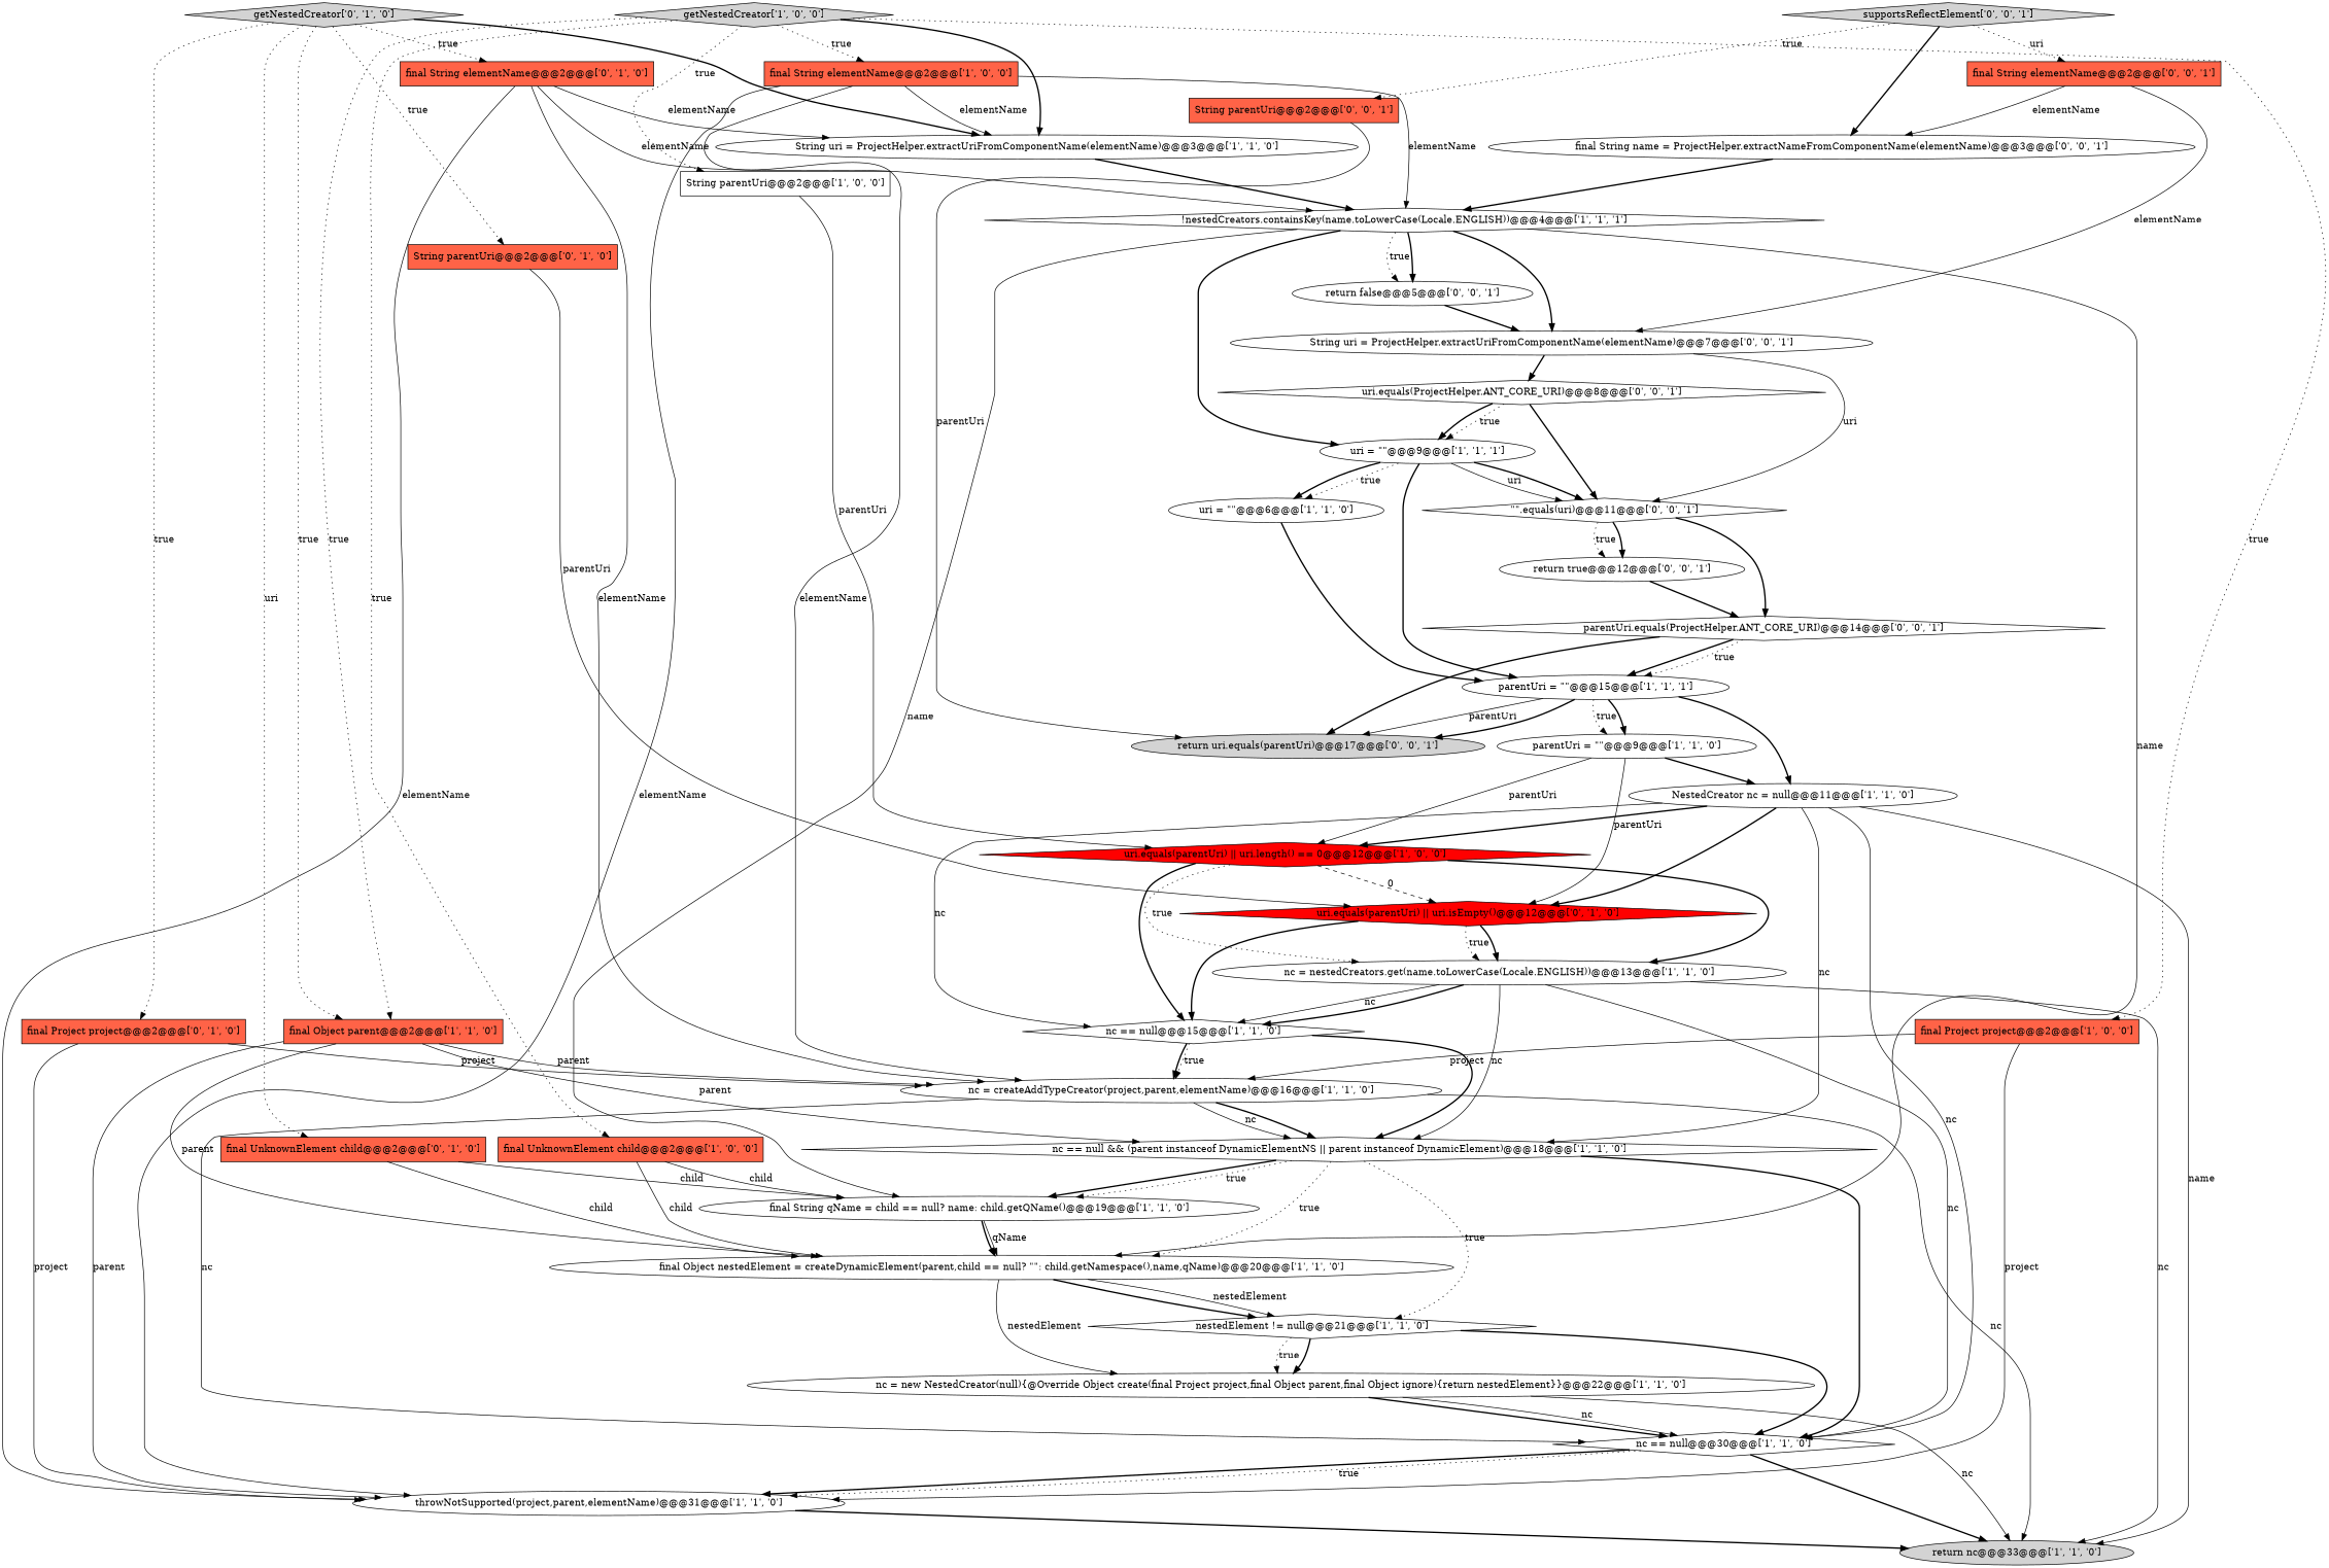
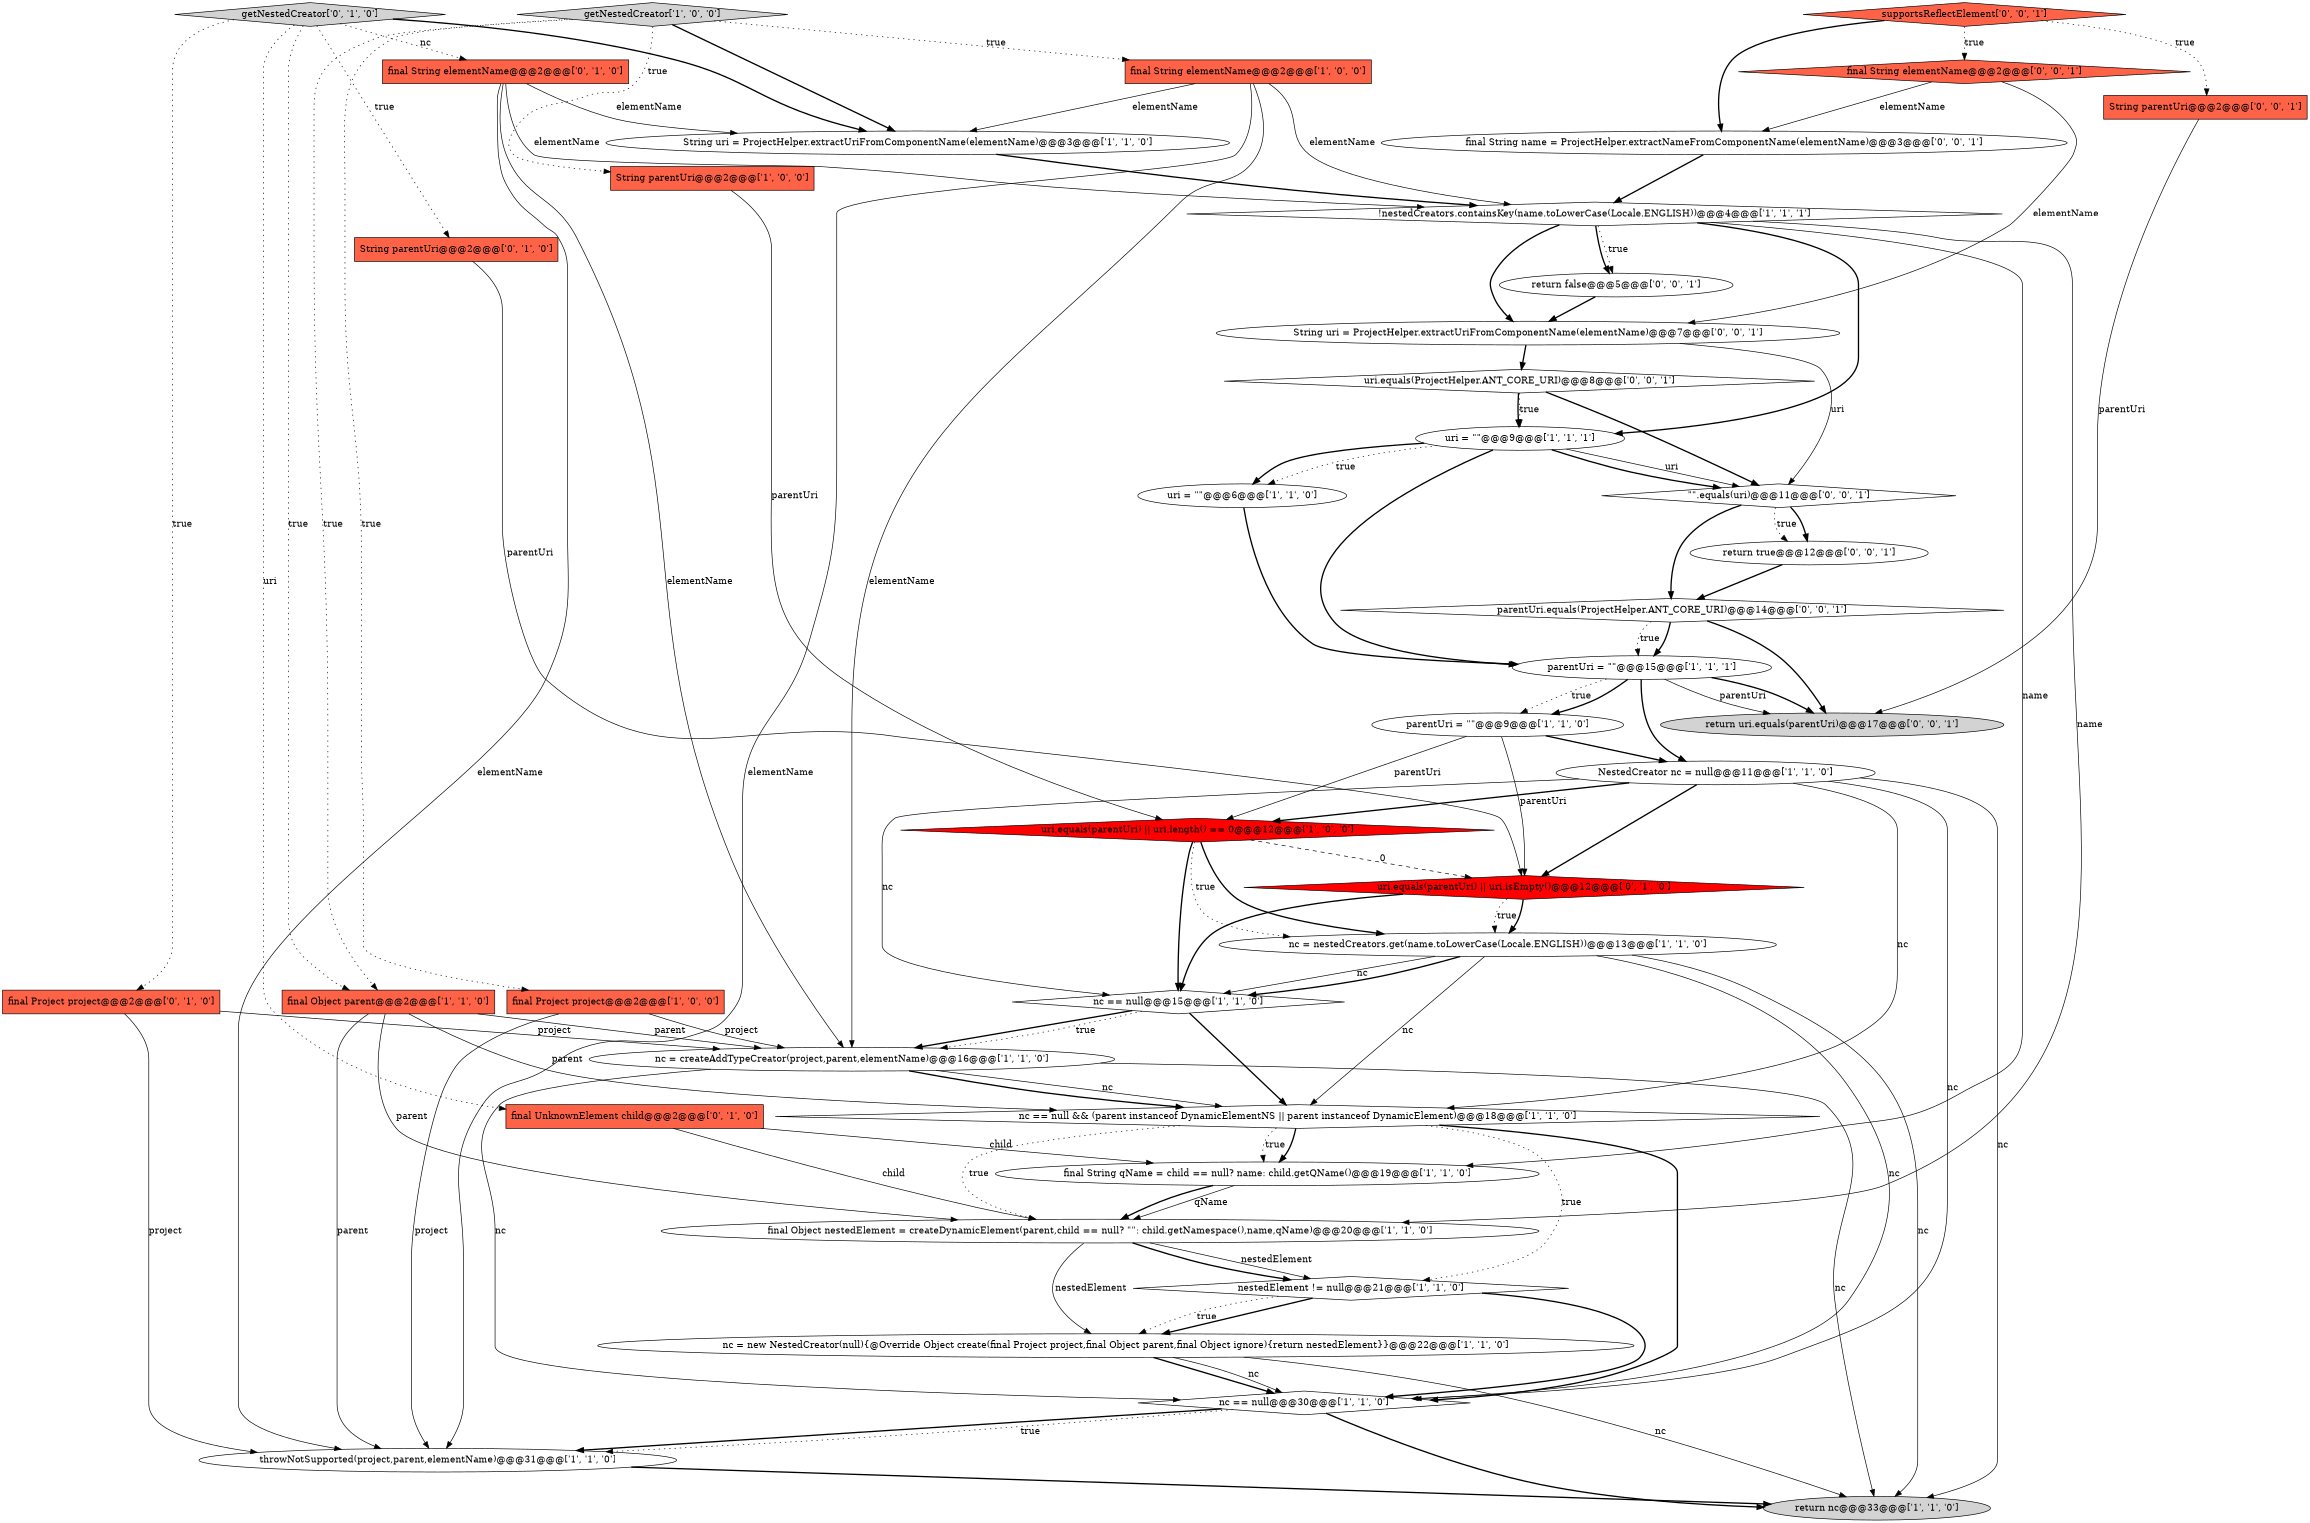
  digraph {
    node [fillcolor=white shape=ellipse style=filled]
    edge [style=solid]
    n1 [fillcolor=tomato label="String parentUri@@@2@@@['0', '0', '1']" shape=box]
    n2 [fillcolor=lightgray label="return uri.equals(parentUri)@@@17@@@['0', '0', '1']"]
    n3 [fillcolor=tomato label="final Object parent@@@2@@@['1', '1', '0']" shape=box]
    n4 [label="nc == null && (parent instanceof DynamicElementNS || parent instanceof DynamicElement)@@@18@@@['1', '1', '0']" shape=diamond]
    n5 [label="final Object nestedElement = createDynamicElement(parent,child == null? \"\": child.getNamespace(),name,qName)@@@20@@@['1', '1', '0']"]
    n6 [label="throwNotSupported(project,parent,elementName)@@@31@@@['1', '1', '0']"]
    n7 [label="nc = createAddTypeCreator(project,parent,elementName)@@@16@@@['1', '1', '0']"]
    n8 [label="nc == null@@@30@@@['1', '1', '0']" shape=diamond]
    n9 [label="nestedElement != null@@@21@@@['1', '1', '0']" shape=diamond]
    n10 [label="final String qName = child == null? name: child.getQName()@@@19@@@['1', '1', '0']"]
    n11 [label="nc = new NestedCreator(null){@Override Object create(final Project project,final Object parent,final Object ignore){return nestedElement}}@@@22@@@['1', '1', '0']"]
    n12 [fillcolor=lightgray label="return nc@@@33@@@['1', '1', '0']"]
    n13 [label="NestedCreator nc = null@@@11@@@['1', '1', '0']"]
    n14 [fillcolor=red label="uri.equals(parentUri) || uri.isEmpty()@@@12@@@['0', '1', '0']" shape=diamond]
    n15 [label="nc == null@@@15@@@['1', '1', '0']" shape=diamond]
    n16 [fillcolor=red label="uri.equals(parentUri) || uri.length() == 0@@@12@@@['1', '0', '0']" shape=diamond]
    n17 [label="nc = nestedCreators.get(name.toLowerCase(Locale.ENGLISH))@@@13@@@['1', '1', '0']"]
    n18 [label="uri = \"\"@@@6@@@['1', '1', '0']"]
    n19 [label="parentUri = \"\"@@@15@@@['1', '1', '1']"]
    n20 [label="parentUri = \"\"@@@9@@@['1', '1', '0']"]
    n21 [label="parentUri.equals(ProjectHelper.ANT_CORE_URI)@@@14@@@['0', '0', '1']" shape=diamond]
-   n22 [label="String parentUri@@@2@@@['1', '0', '0']" shape=box]
+   n22 [fillcolor=tomato label="String parentUri@@@2@@@['1', '0', '0']" shape=box]
    n23 [label="return false@@@5@@@['0', '0', '1']"]
    n24 [label="String uri = ProjectHelper.extractUriFromComponentName(elementName)@@@7@@@['0', '0', '1']"]
    n25 [label="\"\".equals(uri)@@@11@@@['0', '0', '1']" shape=diamond]
    n26 [label="uri.equals(ProjectHelper.ANT_CORE_URI)@@@8@@@['0', '0', '1']" shape=diamond]
    n27 [fillcolor=lightgray label="getNestedCreator['1', '0', '0']" shape=diamond]
    n28 [fillcolor=tomato label="final String elementName@@@2@@@['1', '0', '0']" shape=box]
    n29 [fillcolor=tomato label="final Project project@@@2@@@['1', '0', '0']" shape=box]
-   n30 [fillcolor=tomato label="final UnknownElement child@@@2@@@['1', '0', '0']" shape=box]
    n31 [label="String uri = ProjectHelper.extractUriFromComponentName(elementName)@@@3@@@['1', '1', '0']"]
    n32 [label="!nestedCreators.containsKey(name.toLowerCase(Locale.ENGLISH))@@@4@@@['1', '1', '1']" shape=diamond]
    n33 [fillcolor=tomato label="final Project project@@@2@@@['0', '1', '0']" shape=box]
    n34 [label="final String name = ProjectHelper.extractNameFromComponentName(elementName)@@@3@@@['0', '0', '1']"]
    n35 [label="uri = \"\"@@@9@@@['1', '1', '1']"]
    n36 [label="return true@@@12@@@['0', '0', '1']"]
-   n37 [fillcolor=lightgray label="supportsReflectElement['0', '0', '1']" shape=diamond]
-   n38 [fillcolor=tomato label="final String elementName@@@2@@@['0', '0', '1']" shape=box]
+   n37 [fillcolor=tomato label="supportsReflectElement['0', '0', '1']" shape=diamond]
+   n38 [fillcolor=tomato label="final String elementName@@@2@@@['0', '0', '1']" shape=diamond]
    n39 [fillcolor=lightgray label="getNestedCreator['0', '1', '0']" shape=diamond]
    n40 [fillcolor=tomato label="String parentUri@@@2@@@['0', '1', '0']" shape=box]
    n41 [fillcolor=tomato label="final UnknownElement child@@@2@@@['0', '1', '0']" shape=box]
    n42 [fillcolor=tomato label="final String elementName@@@2@@@['0', '1', '0']" shape=box]
    n1 -> n2 [label=parentUri]
    n3 -> n4 [label=parent]
    n3 -> n5 [label=parent]
    n3 -> n6 [label=parent]
    n3 -> n7 [label=parent]
    n4 -> n5 [label=true style=dotted]
    n4 -> n8 [style=bold]
    n4 -> n9 [label=true style=dotted]
    n4 -> n10 [style=bold]
    n4 -> n10 [label=true style=dotted]
    n5 -> n9 [label=nestedElement]
    n5 -> n9 [style=bold]
    n5 -> n11 [label=nestedElement]
    n6 -> n12 [style=bold]
    n7 -> n4 [label=nc]
    n7 -> n4 [style=bold]
    n7 -> n8 [label=nc]
    n7 -> n12 [label=nc]
    n8 -> n6 [style=bold]
    n8 -> n6 [label=true style=dotted]
    n8 -> n12 [style=bold]
    n9 -> n8 [style=bold]
    n9 -> n11 [style=bold]
    n9 -> n11 [label=true style=dotted]
    n10 -> n5 [label=qName]
    n10 -> n5 [style=bold]
    n11 -> n8 [style=bold]
    n11 -> n8 [label=nc]
    n11 -> n12 [label=nc]
    n13 -> n4 [label=nc]
    n13 -> n8 [label=nc]
-   n13 -> n12 [label=name]
+   n13 -> n12 [label=nc]
    n13 -> n14 [style=bold]
    n13 -> n15 [label=nc]
    n13 -> n16 [style=bold]
    n14 -> n15 [style=bold]
    n14 -> n17 [label=true style=dotted]
    n14 -> n17 [style=bold]
    n15 -> n4 [style=bold]
    n15 -> n7 [style=bold]
    n15 -> n7 [label=true style=dotted]
    n16 -> n14 [label=0 style=dashed]
    n16 -> n15 [style=bold]
    n16 -> n17 [label=true style=dotted]
    n16 -> n17 [style=bold]
    n17 -> n4 [label=nc]
    n17 -> n8 [label=nc]
    n17 -> n12 [label=nc]
    n17 -> n15 [label=nc]
    n17 -> n15 [style=bold]
    n18 -> n19 [style=bold]
    n19 -> n2 [label=parentUri]
    n19 -> n2 [style=bold]
    n19 -> n13 [style=bold]
    n19 -> n20 [label=true style=dotted]
    n19 -> n20 [style=bold]
    n20 -> n13 [style=bold]
    n20 -> n14 [label=parentUri]
    n20 -> n16 [label=parentUri]
    n21 -> n2 [style=bold]
    n21 -> n19 [style=bold]
    n21 -> n19 [label=true style=dotted]
    n22 -> n16 [label=parentUri]
    n23 -> n24 [style=bold]
    n24 -> n25 [label=uri]
    n24 -> n26 [style=bold]
    n25 -> n21 [style=bold]
    n25 -> n36 [style=bold]
    n25 -> n36 [label=true style=dotted]
    n26 -> n25 [style=bold]
    n26 -> n35 [label=true style=dotted]
    n26 -> n35 [style=bold]
    n27 -> n3 [label=true style=dotted]
    n27 -> n22 [label=true style=dotted]
    n27 -> n28 [label=true style=dotted]
    n27 -> n29 [label=true style=dotted]
-   n27 -> n30 [label=true style=dotted]
    n27 -> n31 [style=bold]
    n28 -> n6 [label=elementName]
    n28 -> n7 [label=elementName]
    n28 -> n31 [label=elementName]
    n28 -> n32 [label=elementName]
    n29 -> n6 [label=project]
    n29 -> n7 [label=project]
-   n30 -> n5 [label=child]
-   n30 -> n10 [label=child]
    n31 -> n32 [style=bold]
    n32 -> n5 [label=name]
    n32 -> n10 [label=name]
    n32 -> n23 [label=true style=dotted]
    n32 -> n23 [style=bold]
    n32 -> n24 [style=bold]
    n32 -> n35 [style=bold]
    n33 -> n6 [label=project]
    n33 -> n7 [label=project]
    n34 -> n32 [style=bold]
    n35 -> n18 [style=bold]
    n35 -> n18 [label=true style=dotted]
    n35 -> n19 [style=bold]
    n35 -> n25 [label=uri]
    n35 -> n25 [style=bold]
    n36 -> n21 [style=bold]
    n37 -> n1 [label=true style=dotted]
    n37 -> n34 [style=bold]
-   n37 -> n38 [label=uri style=dotted]
+   n37 -> n38 [label=true style=dotted]
    n38 -> n24 [label=elementName]
    n38 -> n34 [label=elementName]
    n39 -> n3 [label=true style=dotted]
    n39 -> n31 [style=bold]
    n39 -> n33 [label=true style=dotted]
    n39 -> n40 [label=true style=dotted]
    n39 -> n41 [label=uri style=dotted]
-   n39 -> n42 [label=true style=dotted]
+   n39 -> n42 [label=nc style=dotted]
    n40 -> n14 [label=parentUri]
    n41 -> n5 [label=child]
    n41 -> n10 [label=child]
    n42 -> n6 [label=elementName]
    n42 -> n7 [label=elementName]
    n42 -> n31 [label=elementName]
    n42 -> n32 [label=elementName]
  }
